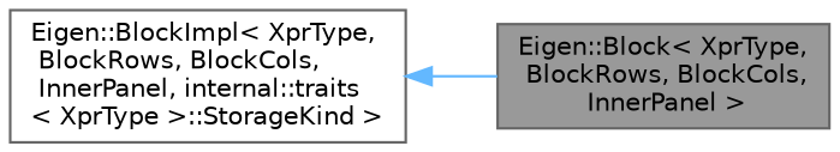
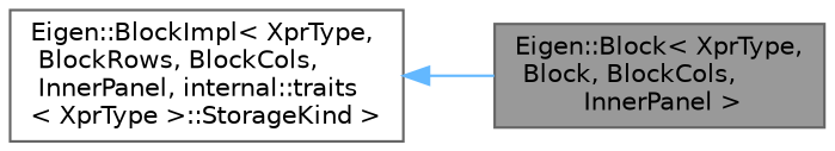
  digraph {
    rankdir=LR
    node [color=gray40 fontname=Helvetica fontsize=10 shape=box style=filled]
-   n1 [fillcolor=grey60 fontcolor=black height=0.2 label="Eigen::Block\< XprType,\l BlockRows, BlockCols,\l InnerPanel \>" width=0.4]
+   n1 [fillcolor=grey60 fontcolor=black height=0.2 label="Eigen::Block\< XprType,\l Block, BlockCols,\l InnerPanel \>" width=0.4]
    n2 [fillcolor=white height=0.2 label="Eigen::BlockImpl\< XprType,\l BlockRows, BlockCols,\l InnerPanel, internal::traits\l\< XprType \>::StorageKind \>" width=0.4]
    n2 -> n1 [color=steelblue1 dir=back fontname=Helvetica fontsize=10 labelfontname=Helvetica labelfontsize=10 style=solid]
  }
